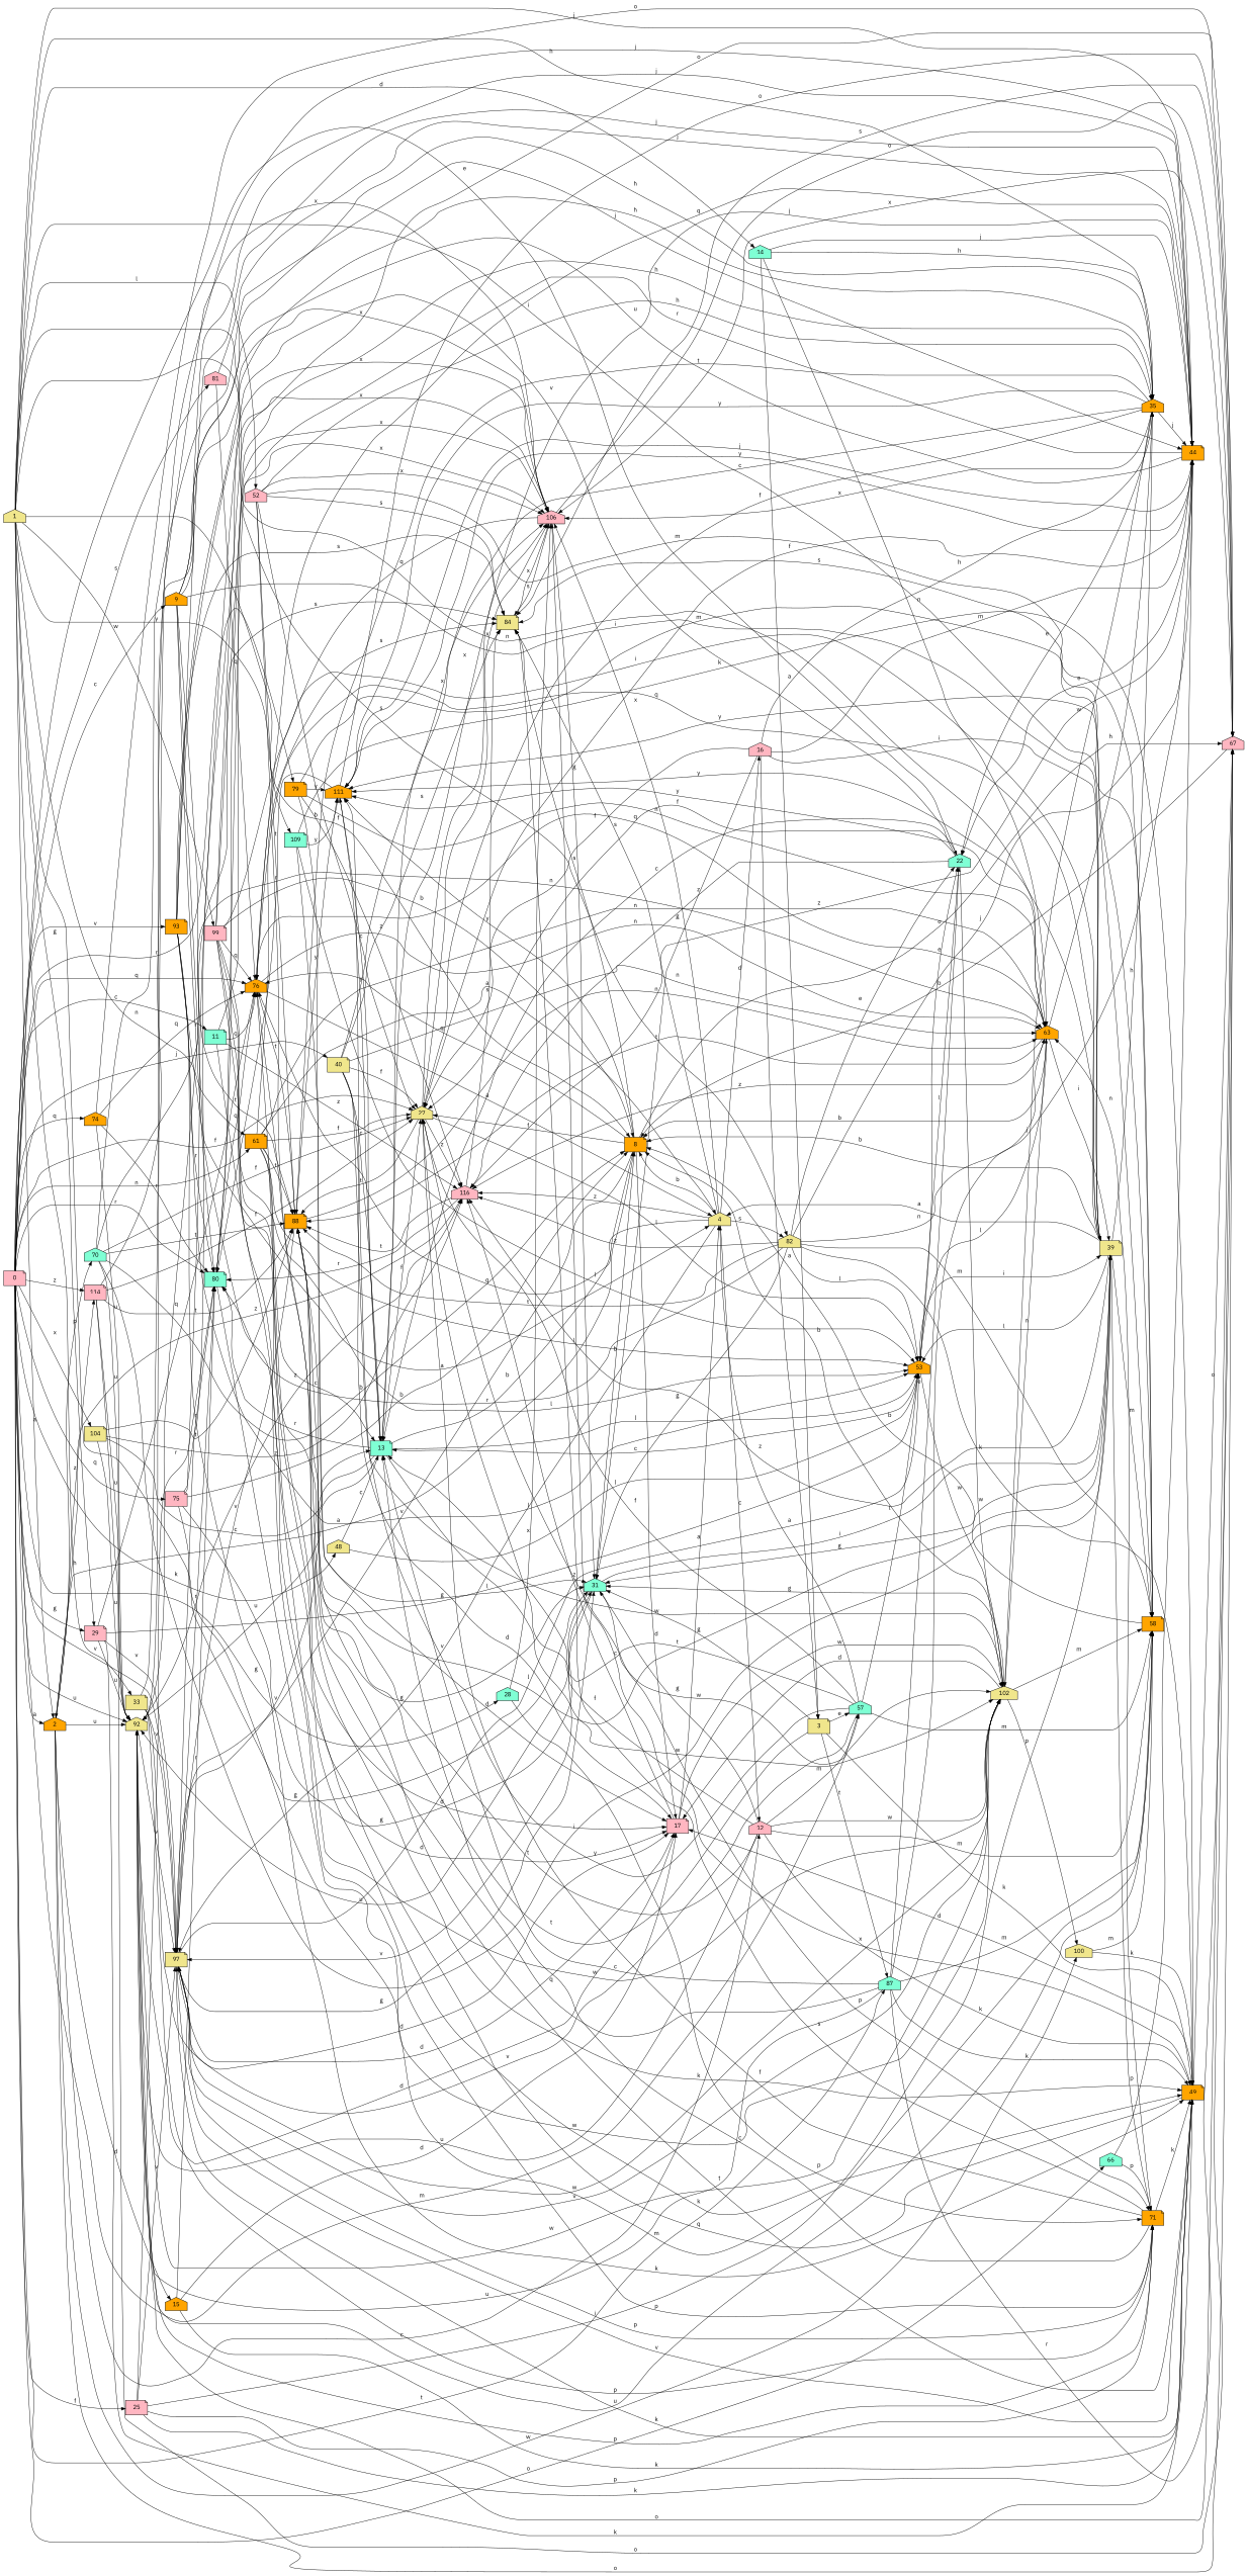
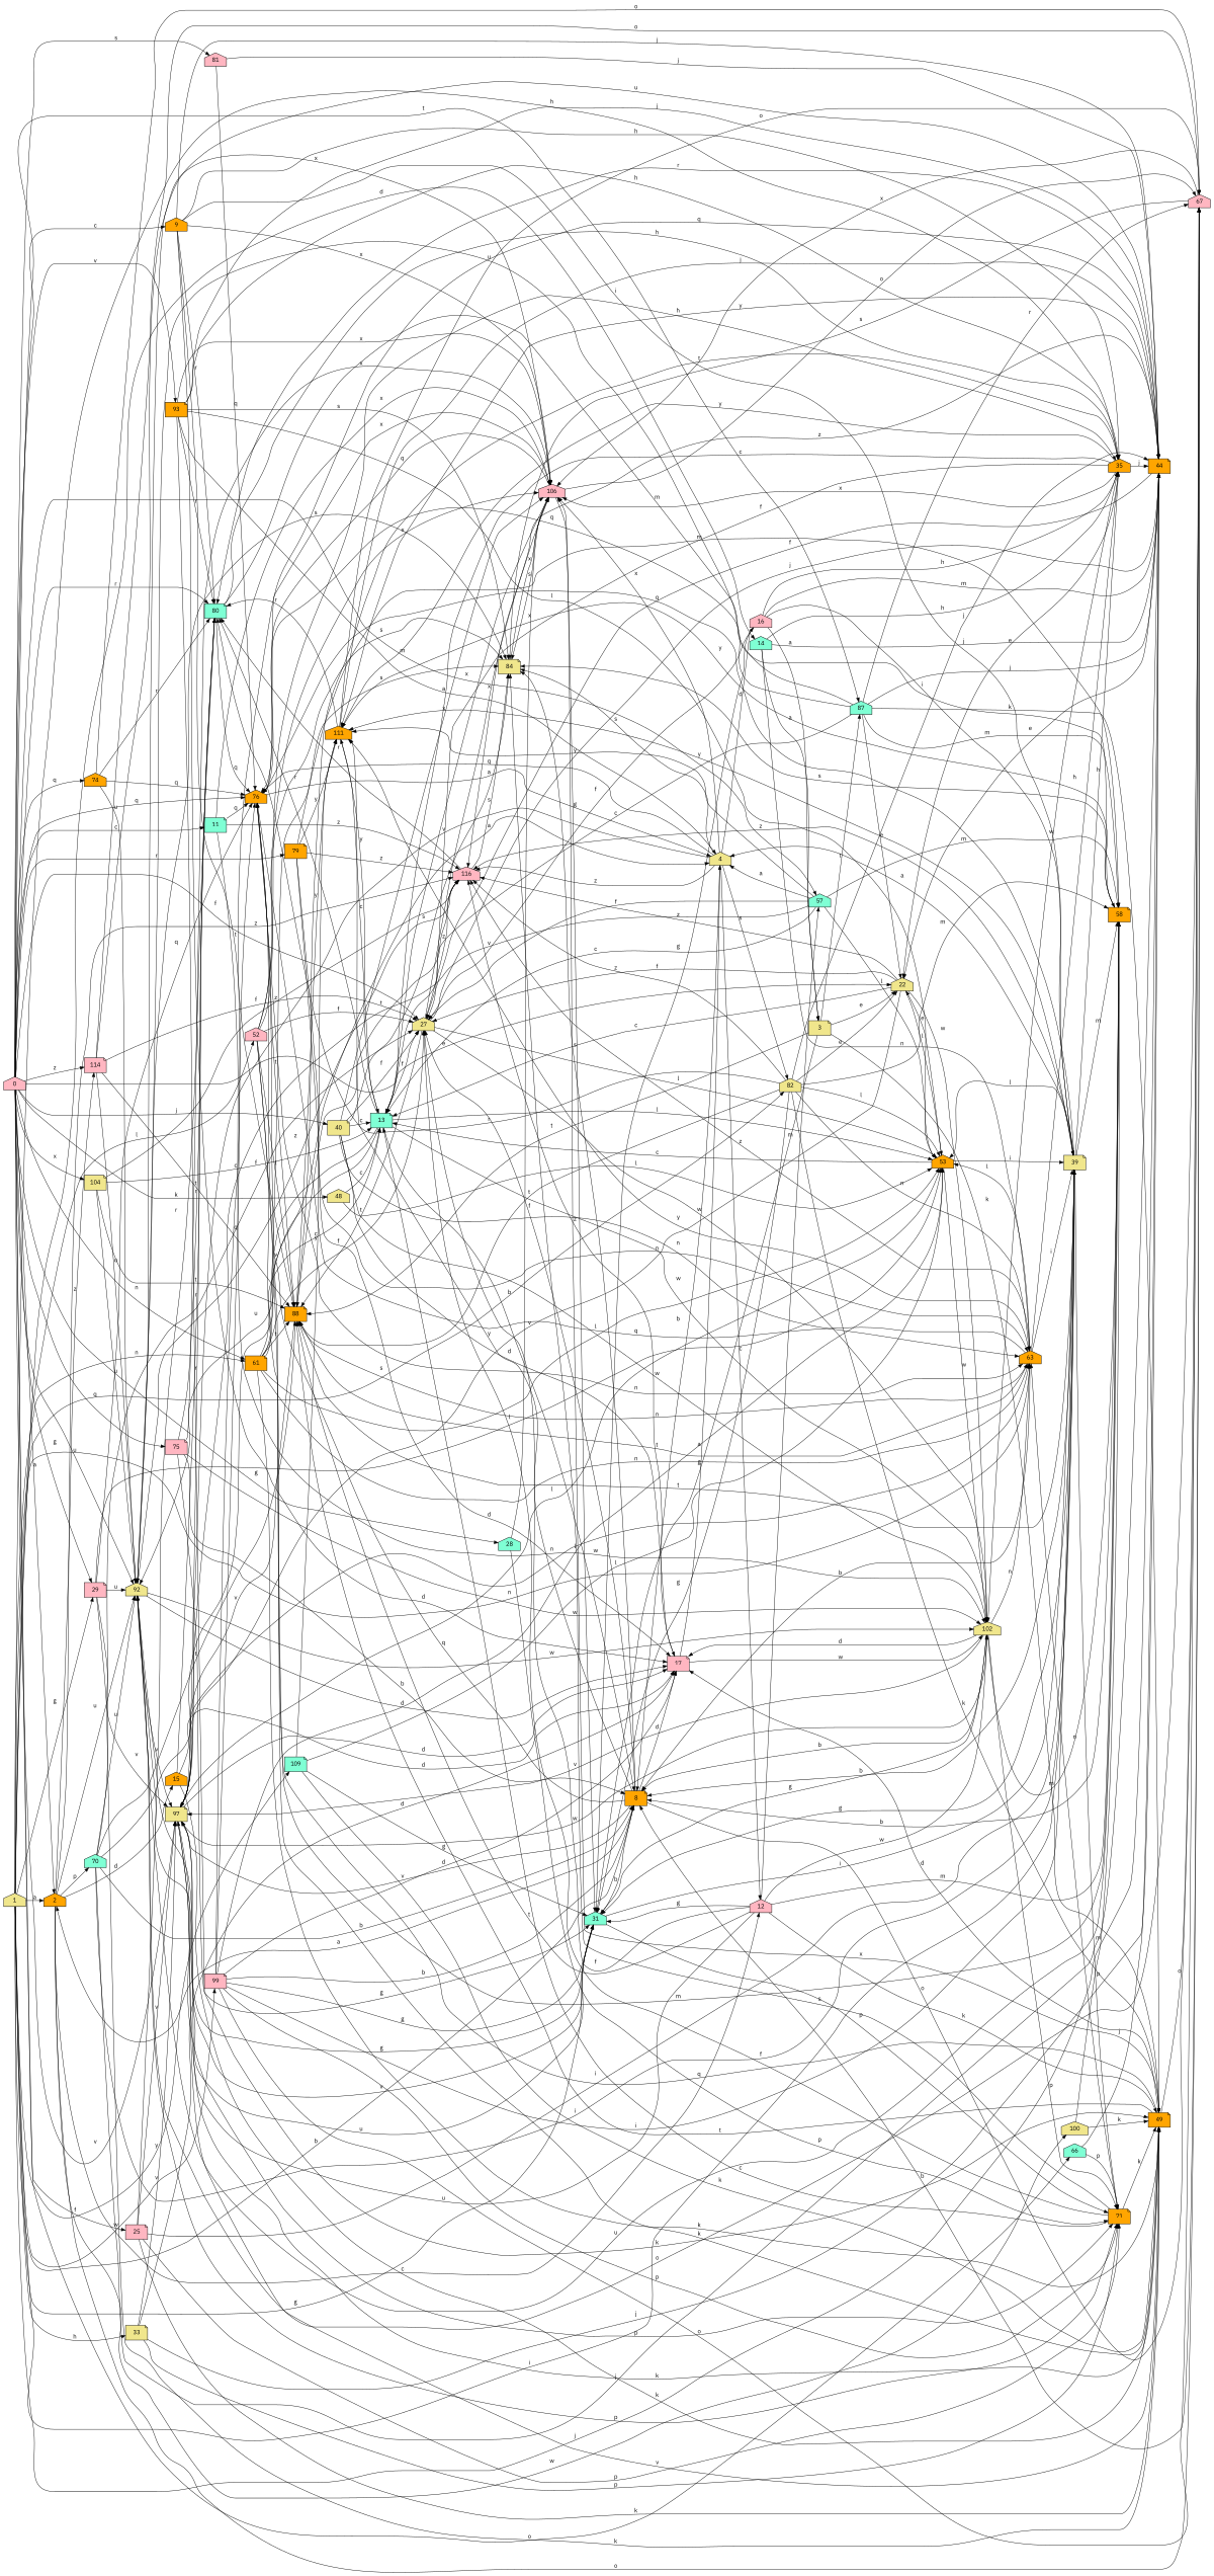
  strict digraph {
    fontname="IBM Plex Sans"
    rankdir=LR
    node [fillcolor=orange fontname="IBM Plex Sans" shape=house style=filled]
    edge [fontname="IBM Plex Sans"]
-   0 [fillcolor=lightpink shape=note]
+   0 [fillcolor=lightpink]
    2
    9
    11 [fillcolor=aquamarine shape=note]
-   22 [fillcolor=aquamarine]
+   22 [fillcolor=khaki]
    25 [fillcolor=lightpink shape=note]
    27 [fillcolor=khaki]
    28 [fillcolor=aquamarine]
    29 [fillcolor=lightpink shape=note]
    40 [fillcolor=khaki shape=note]
    48 [fillcolor=khaki]
    57 [fillcolor=aquamarine]
    61 [shape=note]
    66 [fillcolor=aquamarine]
    74
    75 [fillcolor=lightpink shape=note]
    76
    79 [shape=note]
    80 [fillcolor=aquamarine shape=note]
    81 [fillcolor=lightpink]
    87 [fillcolor=aquamarine]
    92 [fillcolor=khaki]
    93 [shape=note]
    97 [fillcolor=khaki shape=note]
    104 [fillcolor=khaki shape=note]
    114 [fillcolor=lightpink shape=note]
    12 [fillcolor=lightpink]
    15
    67 [fillcolor=lightpink]
    70 [fillcolor=aquamarine]
    100 [fillcolor=khaki]
    116 [fillcolor=lightpink]
    35
    39 [fillcolor=khaki shape=note]
    44 [shape=note]
    88 [shape=note]
    106 [fillcolor=lightpink]
    17 [fillcolor=lightpink shape=note]
    102 [fillcolor=khaki]
    13 [fillcolor=aquamarine shape=note]
    53
    49 [shape=note]
    71 [shape=note]
    63
    84 [fillcolor=khaki shape=note]
    4 [fillcolor=khaki]
    111
    58 [shape=note]
    8 [shape=note]
    31 [fillcolor=aquamarine]
    1 [fillcolor=khaki]
    14 [fillcolor=aquamarine]
    33 [fillcolor=khaki shape=note]
    52 [fillcolor=lightpink]
    82 [fillcolor=khaki]
    99 [fillcolor=lightpink shape=note]
    109 [fillcolor=aquamarine shape=note]
    3 [fillcolor=khaki shape=note]
    16 [fillcolor=lightpink]
    0 -> 2 [label=a]
    0 -> 9 [label=c]
    0 -> 11 [label=c]
    0 -> 22 [label=e]
    0 -> 25 [label=f]
    0 -> 27 [label=f]
    0 -> 28 [label=g]
    0 -> 29 [label=g]
    0 -> 40 [label=j]
    0 -> 48 [label=k]
    0 -> 57 [label=m]
    0 -> 61 [label=n]
    0 -> 66 [label=o]
    0 -> 74 [label=q]
    0 -> 75 [label=q]
    0 -> 76 [label=q]
    0 -> 79 [label=r]
    0 -> 80 [label=r]
    0 -> 81 [label=s]
    0 -> 87 [label=t]
    0 -> 92 [label=u]
    0 -> 93 [label=v]
    0 -> 97 [label=v]
    0 -> 104 [label=x]
    0 -> 114 [label=z]
    2 -> 92 [label=u]
    2 -> 114 [label=z]
    2 -> 12 [label=c]
    2 -> 15 [label=d]
    2 -> 67 [label=o]
    2 -> 70 [label=p]
    2 -> 100 [label=w]
    2 -> 116 [label=z]
    9 -> 80 [label=r]
    9 -> 35 [label=h]
    9 -> 39 [label=i]
    9 -> 44 [label=j]
    9 -> 88 [label=t]
    9 -> 106 [label=x]
    9 -> 17 [label=d]
    11 -> 76 [label=q]
    11 -> 116 [label=z]
    11 -> 106 [label=x]
    11 -> 102 [label=w]
    22 -> 27 [label=f]
    22 -> 97 [label=v]
    22 -> 116 [label=z]
    22 -> 102 [label=w]
    22 -> 13 [label=c]
    22 -> 53 [label=l]
    25 -> 80 [label=r]
    25 -> 97 [label=v]
    25 -> 39 [label=i]
    25 -> 49 [label=k]
    25 -> 71 [label=p]
    27 -> 116 [label=z]
    27 -> 44 [label=j]
    27 -> 88 [label=t]
    27 -> 106 [label=x]
    27 -> 102 [label=w]
    27 -> 53 [label=l]
    28 -> 106 [label=x]
    28 -> 71 [label=p]
    29 -> 76 [label=q]
    29 -> 92 [label=u]
    29 -> 97 [label=v]
    29 -> 53 [label=l]
    29 -> 49 [label=k]
    40 -> 27 [label=f]
    40 -> 106 [label=x]
    40 -> 17 [label=d]
    40 -> 102 [label=w]
    40 -> 13 [label=c]
    40 -> 63 [label=n]
    40 -> 84 [label=s]
    48 -> 13 [label=c]
    48 -> 53 [label=l]
    57 -> 27 [label=f]
    57 -> 97 [label=v]
    57 -> 13 [label=c]
    57 -> 53 [label=l]
    57 -> 4 [label=a]
    57 -> 111 [label=y]
    57 -> 58 [label=m]
    61 -> 27 [label=f]
    61 -> 88 [label=t]
    61 -> 13 [label=c]
    61 -> 53 [label=l]
    61 -> 49 [label=k]
    61 -> 63 [label=n]
    61 -> 84 [label=s]
    61 -> 4 [label=a]
    66 -> 44 [label=j]
    66 -> 71 [label=p]
    74 -> 76 [label=q]
    74 -> 80 [label=r]
    74 -> 92 [label=u]
    74 -> 67 [label=o]
    75 -> 80 [label=r]
    75 -> 106 [label=x]
    75 -> 102 [label=w]
    75 -> 8 [label=b]
    75 -> 31 [label=g]
    76 -> 88 [label=t]
    76 -> 63 [label=n]
    76 -> 4 [label=a]
    79 -> 116 [label=z]
    79 -> 17 [label=d]
    79 -> 63 [label=n]
    79 -> 111 [label=y]
    79 -> 58 [label=m]
    80 -> 76 [label=q]
    80 -> 35 [label=h]
    80 -> 58 [label=m]
    81 -> 76 [label=q]
    81 -> 44 [label=j]
    87 -> 22 [label=e]
    87 -> 76 [label=q]
    87 -> 92 [label=u]
    87 -> 67 [label=r]
    87 -> 44 [label=j]
    87 -> 13 [label=c]
    87 -> 49 [label=k]
    87 -> 58 [label=m]
    92 -> 97 [label=v]
    92 -> 67 [label=o]
    92 -> 116 [label=z]
    92 -> 17 [label=d]
    92 -> 102 [label=w]
    92 -> 71 [label=p]
    92 -> 84 [label=s]
    93 -> 80 [label=r]
    93 -> 35 [label=h]
    93 -> 44 [label=j]
    93 -> 106 [label=x]
    93 -> 53 [label=l]
    93 -> 49 [label=k]
    93 -> 84 [label=s]
    93 -> 4 [label=a]
    97 -> 80 [label=r]
    97 -> 17 [label=d]
    97 -> 102 [label=w]
    97 -> 53 [label=l]
    97 -> 49 [label=k]
    97 -> 71 [label=p]
    97 -> 31 [label=g]
    104 -> 92 [label=u]
    104 -> 116 [label=z]
    104 -> 88 [label=t]
    104 -> 13 [label=c]
    114 -> 27 [label=f]
    114 -> 92 [label=u]
    114 -> 67 [label=o]
    114 -> 88 [label=t]
    114 -> 106 [label=x]
    12 -> 27 [label=f]
    12 -> 57 [label=m]
    12 -> 92 [label=u]
    12 -> 88 [label=t]
    12 -> 102 [label=w]
    12 -> 49 [label=k]
    12 -> 58 [label=m]
    12 -> 31 [label=g]
    15 -> 80 [label=r]
    15 -> 17 [label=d]
    15 -> 49 [label=k]
    67 -> 106 [label=x]
    67 -> 84 [label=s]
    67 -> 8 [label=b]
    70 -> 27 [label=f]
    70 -> 92 [label=u]
    70 -> 39 [label=i]
    70 -> 44 [label=j]
    70 -> 88 [label=t]
    70 -> 63 [label=n]
    70 -> 8 [label=b]
    100 -> 49 [label=k]
    100 -> 58 [label=m]
    116 -> 80 [label=r]
    116 -> 88 [label=t]
    116 -> 84 [label=s]
    35 -> 22 [label=e]
    35 -> 27 [label=f]
    35 -> 44 [label=j]
    35 -> 88 [label=t]
    35 -> 106 [label=x]
    35 -> 102 [label=w]
    35 -> 13 [label=c]
    35 -> 111 [label=y]
    39 -> 76 [label=q]
    39 -> 116 [label=z]
    39 -> 35 [label=h]
    39 -> 88 [label=t]
    39 -> 53 [label=l]
    39 -> 71 [label=p]
    39 -> 4 [label=a]
    39 -> 111 [label=y]
    39 -> 58 [label=m]
    39 -> 8 [label=b]
    39 -> 31 [label=g]
    44 -> 22 [label=e]
    44 -> 27 [label=f]
    44 -> 76 [label=q]
    44 -> 80 [label=r]
    44 -> 92 [label=u]
    44 -> 116 [label=z]
    44 -> 111 [label=y]
    88 -> 97 [label=v]
    88 -> 63 [label=n]
    88 -> 111 [label=y]
    106 -> 76 [label=q]
    106 -> 67 [label=o]
    106 -> 84 [label=s]
    106 -> 31 [label=g]
    17 -> 116 [label=z]
    17 -> 102 [label=w]
    17 -> 4 [label=a]
    102 -> 97 [label=v]
    102 -> 17 [label=d]
-   102 -> 100 [label=p]
+   102 -> 71 [label=p]
    102 -> 63 [label=n]
    102 -> 58 [label=m]
    102 -> 8 [label=b]
    102 -> 31 [label=g]
    13 -> 27 [label=f]
    13 -> 80 [label=r]
    13 -> 92 [label=u]
    13 -> 97 [label=v]
    13 -> 106 [label=x]
    13 -> 102 [label=w]
    13 -> 53 [label=l]
    13 -> 111 [label=y]
    13 -> 8 [label=b]
    53 -> 22 [label=e]
    53 -> 39 [label=i]
    53 -> 102 [label=w]
    53 -> 13 [label=c]
    49 -> 76 [label=q]
    49 -> 97 [label=v]
    49 -> 67 [label=o]
    49 -> 88 [label=t]
    49 -> 106 [label=x]
    49 -> 17 [label=d]
    71 -> 27 [label=f]
    71 -> 13 [label=c]
    71 -> 49 [label=k]
    71 -> 63 [label=n]
    71 -> 84 [label=s]
    63 -> 76 [label=q]
    63 -> 116 [label=z]
    63 -> 35 [label=h]
    63 -> 39 [label=i]
    63 -> 88 [label=t]
    63 -> 53 [label=l]
    63 -> 111 [label=y]
    63 -> 8 [label=b]
    84 -> 106 [label=x]
    4 -> 76 [label=q]
    4 -> 97 [label=v]
    4 -> 12 [label=c]
    4 -> 116 [label=z]
    4 -> 106 [label=x]
    4 -> 84 [label=s]
    4 -> 8 [label=b]
    4 -> 82 [label=s]
    4 -> 16 [label=d]
    111 -> 80 [label=r]
    111 -> 67 [label=o]
    111 -> 44 [label=j]
    111 -> 13 [label=c]
    58 -> 92 [label=u]
    58 -> 84 [label=s]
    58 -> 111 [label=y]
    58 -> 8 [label=b]
    8 -> 2 [label=a]
    8 -> 27 [label=f]
    8 -> 76 [label=q]
    8 -> 97 [label=v]
    8 -> 67 [label=o]
    8 -> 17 [label=d]
    8 -> 84 [label=s]
    8 -> 111 [label=y]
    31 -> 92 [label=u]
    31 -> 97 [label=v]
    31 -> 39 [label=i]
    31 -> 71 [label=p]
    31 -> 8 [label=b]
    1 -> 2 [label=a]
    1 -> 29 [label=g]
    1 -> 61 [label=n]
    1 -> 35 [label=h]
    1 -> 39 [label=i]
    1 -> 44 [label=j]
    1 -> 63 [label=n]
    1 -> 8 [label=b]
    1 -> 31 [label=g]
    1 -> 14 [label=d]
    1 -> 33 [label=h]
    1 -> 52 [label=l]
    1 -> 82 [label=s]
    1 -> 99 [label=w]
    1 -> 109 [label=y]
    14 -> 35 [label=h]
    14 -> 44 [label=j]
    14 -> 63 [label=n]
    14 -> 3 [label=a]
    33 -> 97 [label=v]
    33 -> 44 [label=j]
    33 -> 17 [label=d]
    33 -> 71 [label=p]
    52 -> 27 [label=f]
    52 -> 35 [label=h]
    52 -> 88 [label=t]
    52 -> 106 [label=x]
    52 -> 49 [label=k]
    52 -> 84 [label=s]
    52 -> 58 [label=m]
    82 -> 22 [label=e]
    82 -> 80 [label=r]
    82 -> 116 [label=z]
    82 -> 44 [label=j]
    82 -> 88 [label=t]
    82 -> 53 [label=l]
    82 -> 49 [label=k]
    82 -> 63 [label=n]
    82 -> 58 [label=m]
    82 -> 31 [label=g]
    99 -> 76 [label=q]
    99 -> 67 [label=o]
    99 -> 39 [label=i]
    99 -> 106 [label=x]
    99 -> 17 [label=d]
    99 -> 53 [label=l]
    99 -> 71 [label=p]
    99 -> 8 [label=b]
    99 -> 31 [label=g]
    109 -> 53 [label=l]
    109 -> 49 [label=k]
    109 -> 111 [label=y]
    109 -> 31 [label=g]
-   3 -> 57 [label=e]
+   3 -> 22 [label=e]
    3 -> 87 [label=t]
    3 -> 88 [label=t]
    3 -> 49 [label=k]
    3 -> 31 [label=g]
    16 -> 27 [label=f]
    16 -> 35 [label=h]
    16 -> 39 [label=i]
    16 -> 44 [label=m]
    16 -> 31 [label=g]
    16 -> 3 [label=a]
  }
